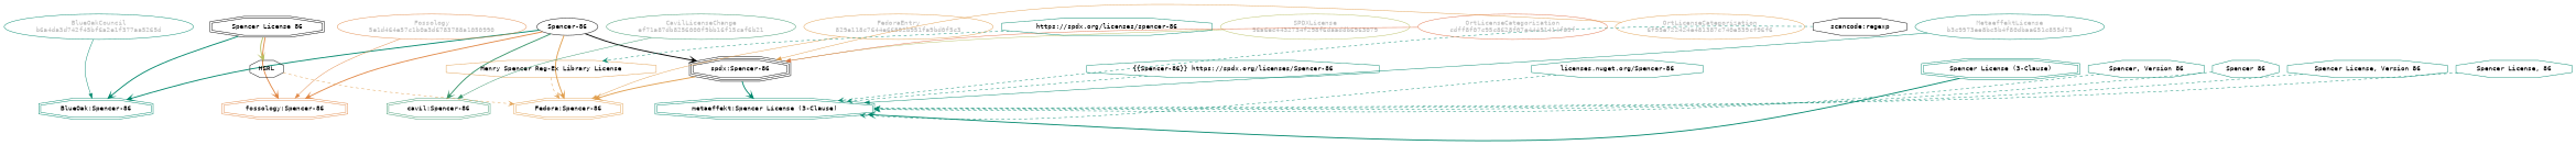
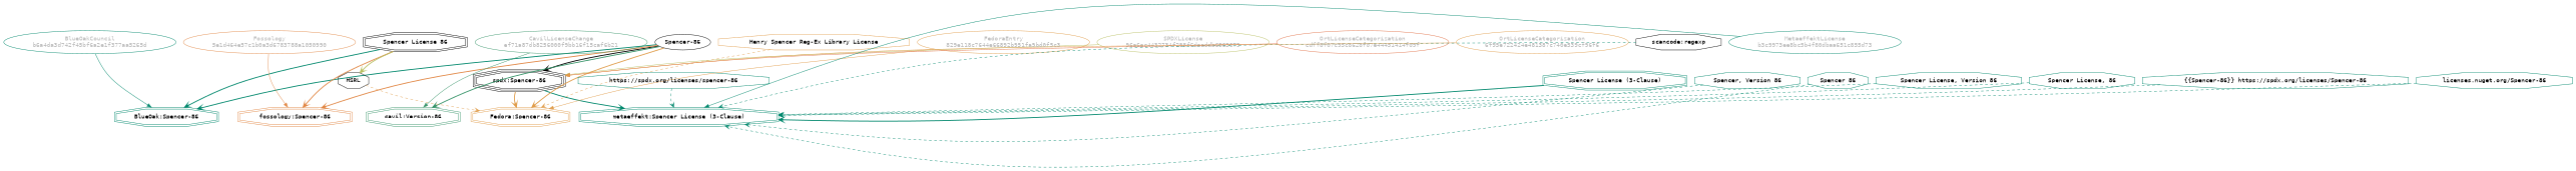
  strict digraph {
    fontname="DejaVu Sans Mono"
    splines=curved
    node [color="#00876c" fontname="DejaVu Sans Mono" shape=octagon]
    edge [color="#00876c" fontname="DejaVu Sans Mono" weight=0.5 arrowhead=vee style=bold]
    n1 [color="#b8bf62" fillcolor="beige;1" fontcolor=gray label="SPDXLicense\n96a6ec4432734f298f6daaddb6963079" shape=ellipse]
    n2 [label="spdx:Spencer-86" shape=tripleoctagon color=""]
    n3 [color="#e09d4b" label="Fedora:Spencer-86" shape=doubleoctagon]
    n4 [label="metaeffekt:Spencer License (3-Clause)" shape=doubleoctagon]
    n5 [label="Spencer-86" shape=ellipse color=""]
    n6 [label="BlueOak:Spencer-86" shape=doubleoctagon]
    n7 [color="#e18745" label="fossology:Spencer-86" shape=doubleoctagon]
-   n8 [color="#379469" label="cavil:Spencer-86" shape=doubleoctagon]
+   n8 [color="#379469" label="cavil:Version-86" shape=doubleoctagon]
    n9 [label="Spencer License 86" shape=doubleoctagon color=""]
    n10 [color=black label=HSRL]
    n11 [color="#e09d4b" fillcolor="beige;1" fontcolor=gray label="FedoraEntry\n829e118c7644e66892b951fa9bd0f5c3" shape=ellipse]
    n12 [color="#e09d4b" label="Henry Spencer Reg-Ex Library License"]
    n13 [fillcolor="beige;1" fontcolor=gray label="BlueOakCouncil\nb6a4da3d742f45bf6a2e1f377aa5265d" shape=ellipse]
    n14 [label="scancode:regexp" color=""]
    n15 [color="#e18745" fillcolor="beige;1" fontcolor=gray label="Fossology\n5e1d464e57c1b0a3d6783788a1050990" shape=ellipse]
    n16 [color="#e06f45" fillcolor="beige;1" fontcolor=gray label="OrtLicenseCategorization\ncdff8f07c95c8628f07e44451414f09f" shape=ellipse]
    n17 [color="#e09d4b" fillcolor="beige;1" fontcolor=gray label="OrtLicenseCategorization\n6f95e722424e481387c740e539cf96f6" shape=ellipse]
    n18 [color="#379469" fillcolor="beige;1" fontcolor=gray label="CavilLicenseChange\nef71a87db8256000f9bb16f15caf6b21" shape=ellipse]
    n19 [fillcolor="beige;1" fontcolor=gray label="MetaeffektLicense\nb3c9973ee8bc5b4f80dbaa651c855d73" shape=ellipse]
    n20 [label="Spencer License (3-Clause)" shape=doubleoctagon]
    n21 [label="Spencer, Version 86"]
    n22 [label="Spencer 86"]
    n23 [label="Spencer License, Version 86"]
    n24 [label="Spencer License, 86"]
    n25 [label="{{Spencer-86}} https://spdx.org/licenses/Spencer-86"]
    n26 [label="licenses.nuget.org/Spencer-86"]
    n27 [label="https://spdx.org/licenses/spencer-86"]
    n1 -> n2 [color="#b8bf62" arrowhead="" style=""]
    n2 -> n3 [color="#e09d4b" weight=0.7]
    n2 -> n4 [weight=0.7]
    n5 -> n2 [weight=0.7 color=""]
    n5 -> n3 [color="#e09d4b" weight=0.7]
    n5 -> n6 [weight=0.7]
    n5 -> n7 [color="#e18745" weight=0.7]
    n5 -> n8 [color="#379469" weight=0.7]
    n9 -> n6 [weight=0.7]
    n9 -> n7 [color="#e18745" weight=0.7]
    n9 -> n10 [color="#b8bf62" weight=0.7]
    n10 -> n3 [color="#e09d4b" style=dashed]
    n11 -> n3 [color="#e09d4b" arrowhead="" style=""]
    n12 -> n3 [color="#e09d4b" style=dashed]
    n13 -> n6 [arrowhead="" style=""]
    n14 -> n4 [style=dashed]
    n15 -> n7 [color="#e18745" arrowhead="" style=""]
    n16 -> n2 [color="#e06f45" arrowhead="" style=""]
    n17 -> n2 [color="#e09d4b" arrowhead="" style=""]
    n18 -> n8 [color="#379469" arrowhead="" style=""]
    n19 -> n4 [arrowhead="" style=""]
    n20 -> n4 [weight=0.7]
    n21 -> n4 [style=dashed]
    n22 -> n4 [style=dashed]
    n23 -> n4 [style=dashed]
    n24 -> n4 [style=dashed]
    n25 -> n4 [style=dashed]
    n26 -> n4 [style=dashed]
-   n27 -> n12 [style=dashed]
+   n27 -> n4 [style=dashed]
  }
